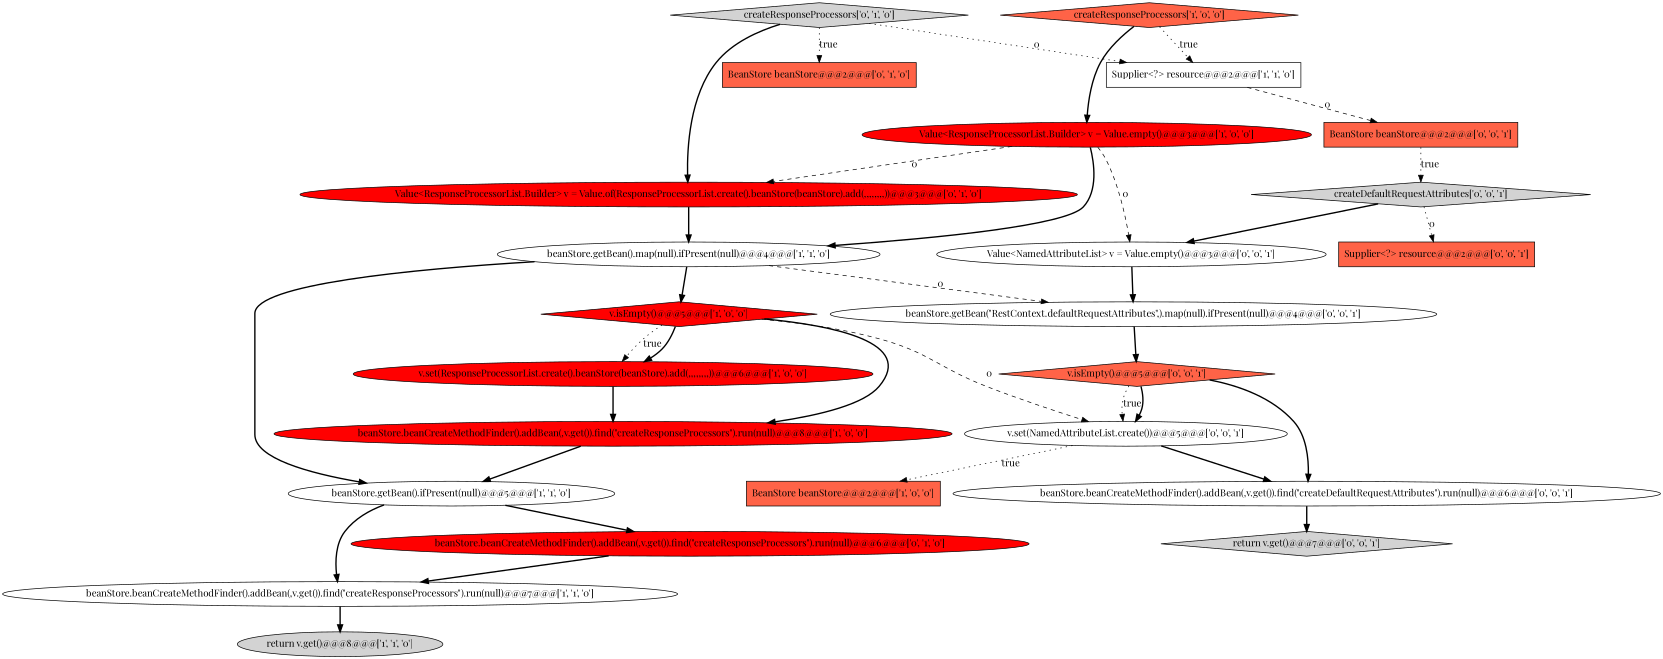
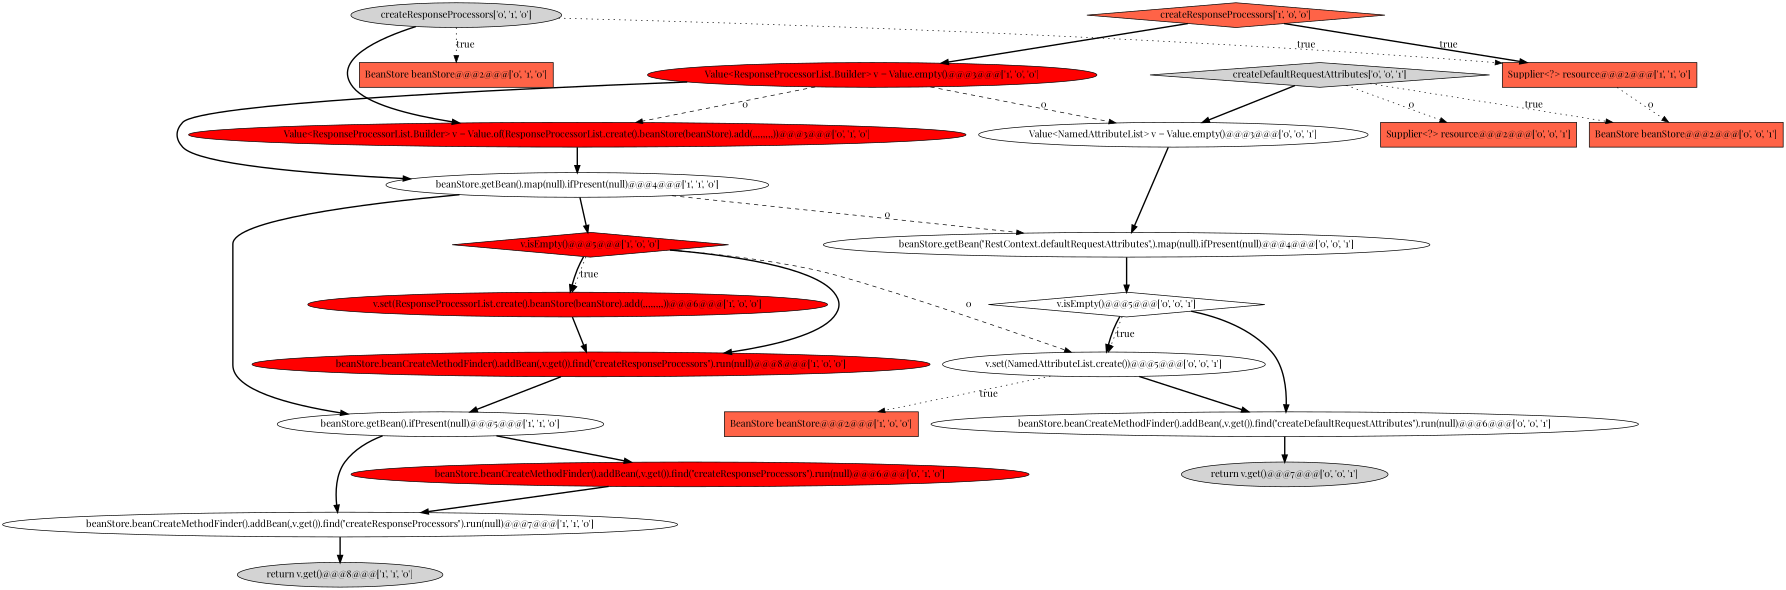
  digraph {
    fontname="Playfair Display"
    node [fillcolor=white fontname="Playfair Display" shape=ellipse style=filled]
    edge [fontname="Playfair Display" style=bold]
    n1 [fillcolor=red label="Value<ResponseProcessorList.Builder> v = Value.of(ResponseProcessorList.create().beanStore(beanStore).add(,,,,,,,,))@@@3@@@['0', '1', '0']"]
    n2 [label="beanStore.getBean().map(null).ifPresent(null)@@@4@@@['1', '1', '0']"]
    n3 [label="beanStore.getBean().ifPresent(null)@@@5@@@['1', '1', '0']"]
    n4 [fillcolor=red label="v.isEmpty()@@@5@@@['1', '0', '0']" shape=diamond]
    n5 [label="beanStore.getBean(\"RestContext.defaultRequestAttributes\",).map(null).ifPresent(null)@@@4@@@['0', '0', '1']"]
    n6 [fillcolor=tomato label="BeanStore beanStore@@@2@@@['0', '0', '1']" shape=box]
    n7 [fillcolor=red label="Value<ResponseProcessorList.Builder> v = Value.empty()@@@3@@@['1', '0', '0']"]
    n8 [label="Value<NamedAttributeList> v = Value.empty()@@@3@@@['0', '0', '1']"]
    n9 [fillcolor=lightgray label="return v.get()@@@8@@@['1', '1', '0']"]
    n10 [fillcolor=red label="beanStore.beanCreateMethodFinder().addBean(,v.get()).find(\"createResponseProcessors\").run(null)@@@6@@@['0', '1', '0']"]
    n11 [label="beanStore.beanCreateMethodFinder().addBean(,v.get()).find(\"createResponseProcessors\").run(null)@@@7@@@['1', '1', '0']"]
    n12 [label="v.set(NamedAttributeList.create())@@@5@@@['0', '0', '1']"]
    n13 [fillcolor=red label="v.set(ResponseProcessorList.create().beanStore(beanStore).add(,,,,,,,,))@@@6@@@['1', '0', '0']"]
    n14 [fillcolor=red label="beanStore.beanCreateMethodFinder().addBean(,v.get()).find(\"createResponseProcessors\").run(null)@@@8@@@['1', '0', '0']"]
-   n15 [fillcolor=tomato label="v.isEmpty()@@@5@@@['0', '0', '1']" shape=diamond]
+   n15 [label="v.isEmpty()@@@5@@@['0', '0', '1']" shape=diamond]
    n16 [label="beanStore.beanCreateMethodFinder().addBean(,v.get()).find(\"createDefaultRequestAttributes\").run(null)@@@6@@@['0', '0', '1']"]
    n17 [fillcolor=tomato label="BeanStore beanStore@@@2@@@['1', '0', '0']" shape=box]
-   n18 [fillcolor=lightgray label="return v.get()@@@7@@@['0', '0', '1']" shape=diamond]
-   n19 [label="Supplier<?> resource@@@2@@@['1', '1', '0']" shape=box]
+   n18 [fillcolor=lightgray label="return v.get()@@@7@@@['0', '0', '1']"]
+   n19 [fillcolor=tomato label="Supplier<?> resource@@@2@@@['1', '1', '0']" shape=box]
    n20 [fillcolor=tomato label="createResponseProcessors['1', '0', '0']" shape=diamond]
    n21 [fillcolor=lightgray label="createDefaultRequestAttributes['0', '0', '1']" shape=diamond]
    n22 [fillcolor=tomato label="Supplier<?> resource@@@2@@@['0', '0', '1']" shape=box]
    n23 [fillcolor=tomato label="BeanStore beanStore@@@2@@@['0', '1', '0']" shape=box]
-   n24 [fillcolor=lightgray label="createResponseProcessors['0', '1', '0']" shape=diamond]
+   n24 [fillcolor=lightgray label="createResponseProcessors['0', '1', '0']"]
    n1 -> n2
    n2 -> n3
    n2 -> n4
    n2 -> n5 [label=0 style=dashed]
    n3 -> n10
    n3 -> n11
    n4 -> n12 [label=0 style=dashed]
    n4 -> n13 [label=true style=dotted]
    n4 -> n13
    n4 -> n14
    n5 -> n15
    n7 -> n1 [label=0 style=dashed]
    n7 -> n2
    n7 -> n8 [label=0 style=dashed]
    n8 -> n5
    n10 -> n11
    n11 -> n9
    n12 -> n16
    n12 -> n17 [label=true style=dotted]
    n13 -> n14
    n14 -> n3
    n15 -> n12 [label=true style=dotted]
    n15 -> n12
    n15 -> n16
    n16 -> n18
-   n19 -> n6 [label=0 style=dashed]
+   n19 -> n6 [label=0 style=dotted]
    n20 -> n7
-   n20 -> n19 [label=true style=dotted]
-   n6 -> n21 [label=true style=dotted]
+   n20 -> n19 [label=true]
+   n21 -> n6 [label=true style=dotted]
    n21 -> n8
    n21 -> n22 [label=0 style=dotted]
    n24 -> n1
-   n24 -> n19 [label=0 style=dotted]
+   n24 -> n19 [label=true style=dotted]
    n24 -> n23 [label=true style=dotted]
  }
